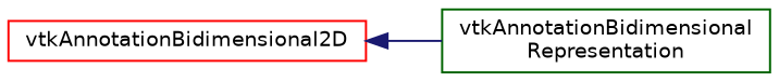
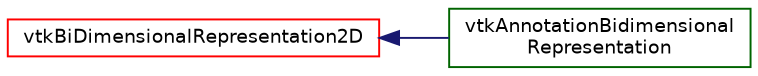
  digraph {
    rankdir=LR
    fontname="DejaVu Sans"
    node [fontname="DejaVu Sans" fontsize=10 shape=record]
-   n1 [color=red height=0.2 label=vtkAnnotationBidimensional2D width=0.4]
+   n1 [color=red height=0.2 label=vtkBiDimensionalRepresentation2D width=0.4]
    n2 [color=darkgreen height=0.2 label="vtkAnnotationBidimensional\lRepresentation" width=0.4]
    n1 -> n2 [color=midnightblue dir=back fontname="DejaVu Sans" fontsize=10 labelfontname=Helvetica labelfontsize=10 style=solid]
  }
